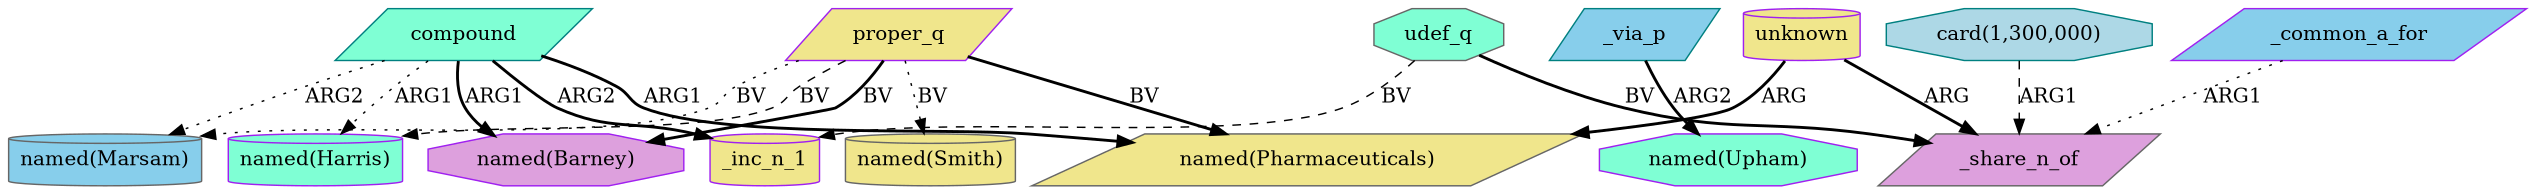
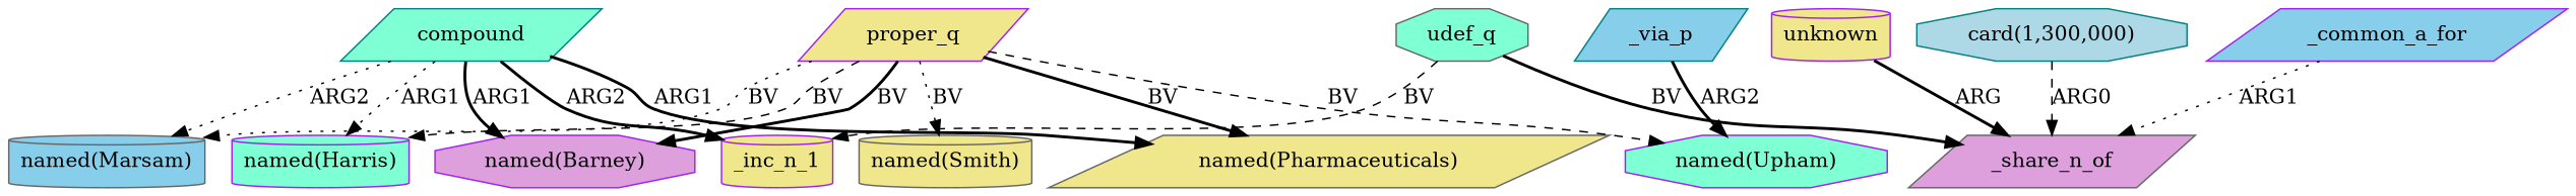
  digraph {
    node [color=purple fillcolor=khaki shape=parallelogram style=filled]
    edge [style=bold]
    udef_q [color=gray40 fillcolor=aquamarine shape=octagon]
    _inc_n_1 [shape=cylinder]
    _share_n_of [color=gray40 fillcolor=plum]
    compound [color=teal fillcolor=aquamarine]
    "named(Barney)" [fillcolor=plum shape=octagon]
    "named(Marsam)" [color=gray40 fillcolor=skyblue shape=cylinder]
    "named(Pharmaceuticals)" [color=gray40]
    "named(Harris)" [fillcolor=aquamarine shape=cylinder]
    "named(Smith)" [color=gray40 shape=cylinder]
    "named(Upham)" [fillcolor=aquamarine shape=octagon]
    "card(1,300,000)" [color=teal fillcolor=lightblue shape=octagon]
    proper_q
    _common_a_for [fillcolor=skyblue]
    unknown [shape=cylinder]
    _via_p [color=teal fillcolor=skyblue]
    udef_q -> _inc_n_1 [label=BV style=dashed]
    udef_q -> _share_n_of [label=BV]
    compound -> _inc_n_1 [label=ARG2]
    compound -> "named(Barney)" [label=ARG1]
    compound -> "named(Marsam)" [label=ARG2 style=dotted]
    compound -> "named(Pharmaceuticals)" [label=ARG1]
    compound -> "named(Harris)" [label=ARG1 style=dotted]
-   "card(1,300,000)" -> _share_n_of [label=ARG1 style=dashed]
+   "card(1,300,000)" -> _share_n_of [label=ARG0 style=dashed]
    proper_q -> "named(Barney)" [label=BV]
    proper_q -> "named(Marsam)" [label=BV style=dotted]
    proper_q -> "named(Pharmaceuticals)" [label=BV]
    proper_q -> "named(Harris)" [label=BV style=dashed]
    proper_q -> "named(Smith)" [label=BV style=dotted]
+   proper_q -> "named(Upham)" [label=BV style=dashed]
    _common_a_for -> _share_n_of [label=ARG1 style=dotted]
    unknown -> _share_n_of [label=ARG]
-   unknown -> "named(Pharmaceuticals)" [label=ARG]
    _via_p -> "named(Upham)" [label=ARG2]
  }
